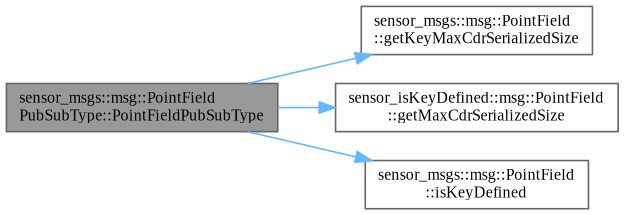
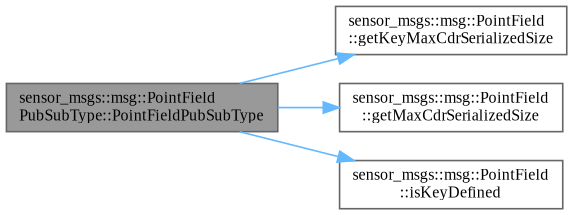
  digraph {
    rankdir=LR
    fontname="Liberation Serif"
    node [color=grey40 fillcolor=white fontname="Liberation Serif" fontsize=10 shape=box style=filled]
    edge [color=steelblue1 fontname="Liberation Serif" fontsize=10 labelfontname=Helvetica labelfontsize=10 style=solid]
    n1 [color=gray40 fillcolor=grey60 fontcolor=black height=0.2 label="sensor_msgs::msg::PointField\lPubSubType::PointFieldPubSubType" width=0.4]
    n2 [height=0.2 label="sensor_msgs::msg::PointField\l::getKeyMaxCdrSerializedSize" width=0.4]
-   n3 [height=0.2 label="sensor_isKeyDefined::msg::PointField\l::getMaxCdrSerializedSize" width=0.4]
+   n3 [height=0.2 label="sensor_msgs::msg::PointField\l::getMaxCdrSerializedSize" width=0.4]
    n4 [height=0.2 label="sensor_msgs::msg::PointField\l::isKeyDefined" width=0.4]
    n1 -> n2
    n1 -> n3
    n1 -> n4
  }
